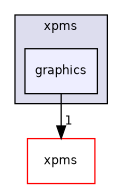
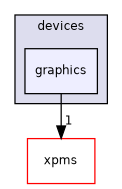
  digraph {
    compound=true
    node [fontname=Helvetica fontsize=10 shape=box style=filled]
    n1 [fillcolor="#eeeeff" label=graphics pencolor=black]
    n2 [color=red fillcolor=white label=xpms]
    subgraph cluster_1 {
      bgcolor="#ddddee"
      fontname=Helvetica
      fontsize=10
-     label=xpms
+     label=devices
      pencolor=black
      n1
    }
    n1 -> n2 [headlabel=1 labeldistance=1.5 labelfontname=Helvetica labelfontsize=10]
  }
